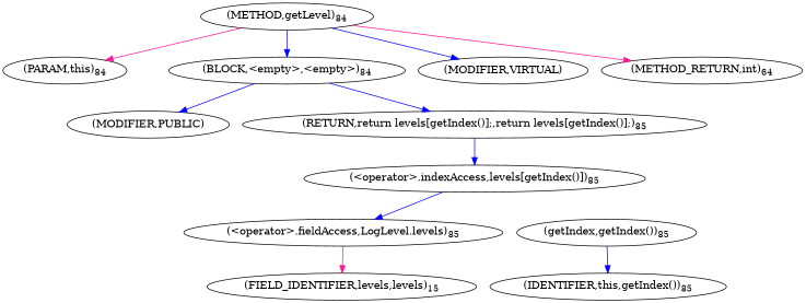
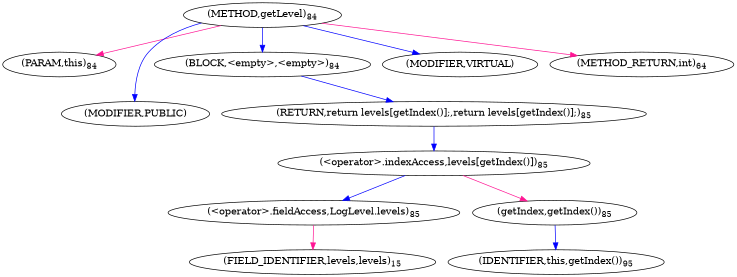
  digraph {
    edge [color=blue]
    n1 [label=<(METHOD,getLevel)<SUB>84</SUB>>]
    n2 [label=<(PARAM,this)<SUB>84</SUB>>]
    n3 [label=<(BLOCK,&lt;empty&gt;,&lt;empty&gt;)<SUB>84</SUB>>]
    n4 [label=<(MODIFIER,PUBLIC)>]
    n5 [label=<(MODIFIER,VIRTUAL)>]
    n6 [label=<(METHOD_RETURN,int)<SUB>64</SUB>>]
    n7 [label=<(RETURN,return levels[getIndex()];,return levels[getIndex()];)<SUB>85</SUB>>]
    n8 [label=<(&lt;operator&gt;.indexAccess,levels[getIndex()])<SUB>85</SUB>>]
    n9 [label=<(&lt;operator&gt;.fieldAccess,LogLevel.levels)<SUB>85</SUB>>]
    n10 [label=<(getIndex,getIndex())<SUB>85</SUB>>]
    n11 [label=<(FIELD_IDENTIFIER,levels,levels)<SUB>15</SUB>>]
-   n12 [label=<(IDENTIFIER,this,getIndex())<SUB>85</SUB>>]
+   n12 [label=<(IDENTIFIER,this,getIndex())<SUB>95</SUB>>]
    n1 -> n2 [color=deeppink]
    n1 -> n3
-   n3 -> n4
+   n1 -> n4
    n1 -> n5
    n1 -> n6 [color=deeppink]
    n3 -> n7
    n7 -> n8
    n8 -> n9
+   n8 -> n10 [color=deeppink]
    n9 -> n11 [color=deeppink]
    n10 -> n12
  }
